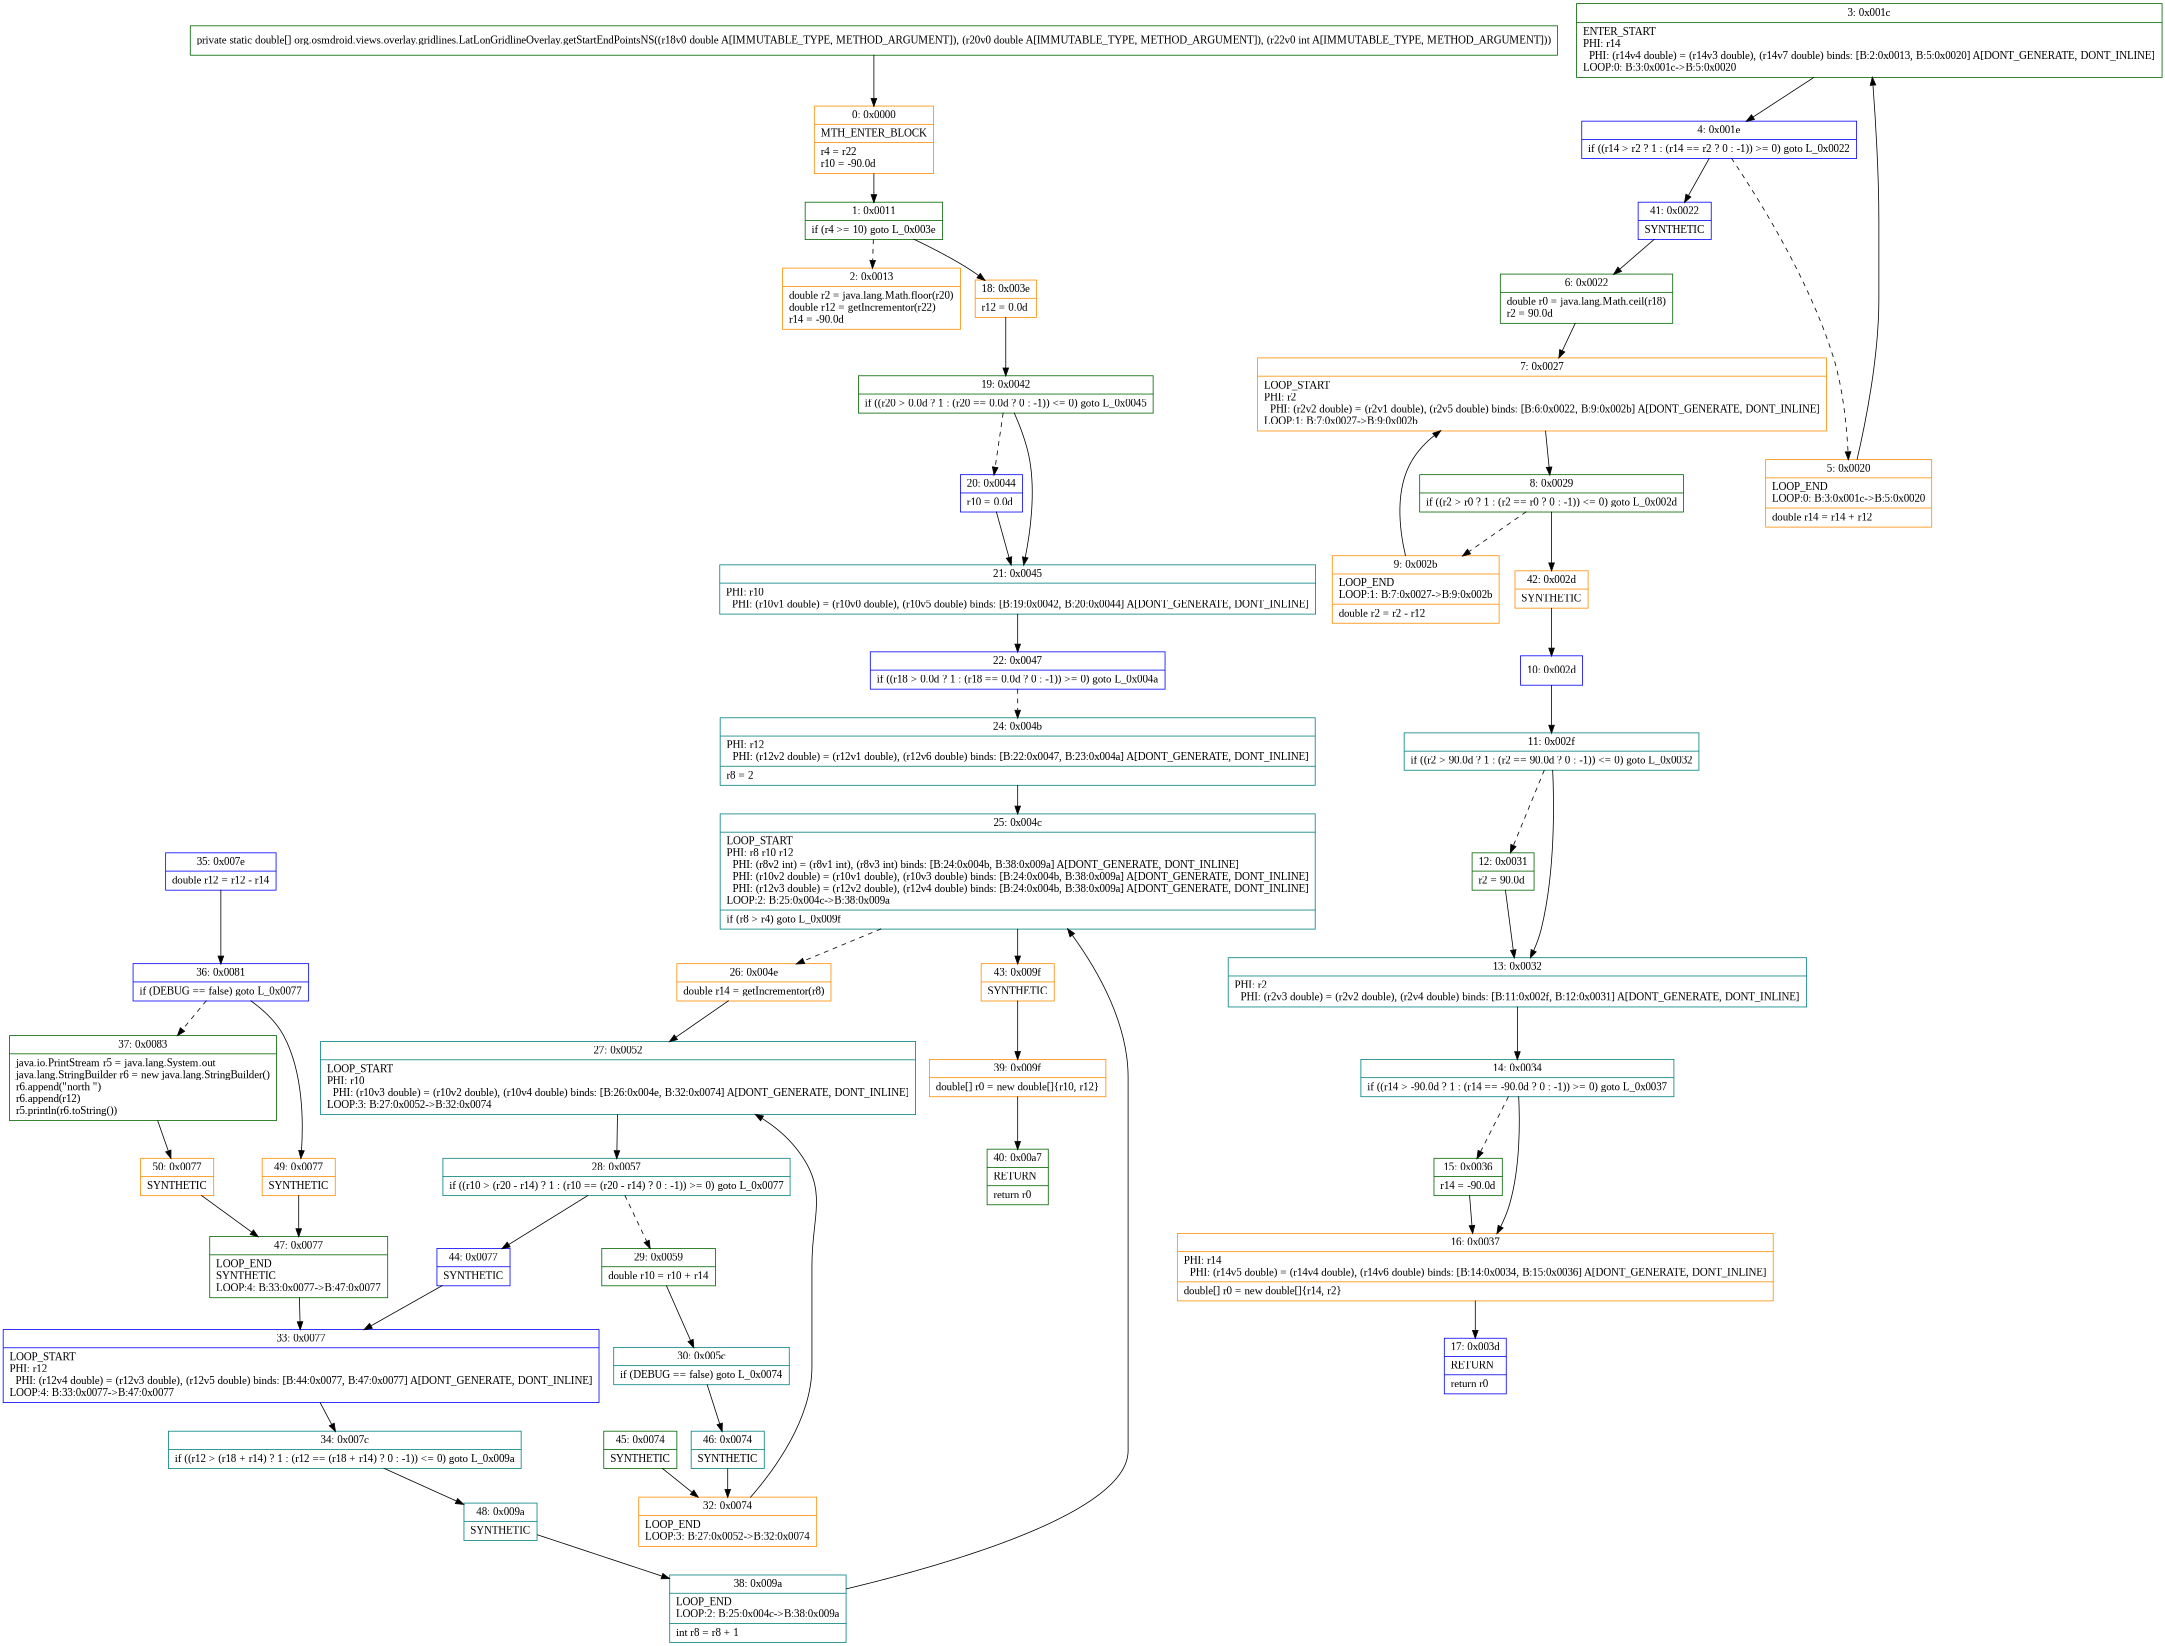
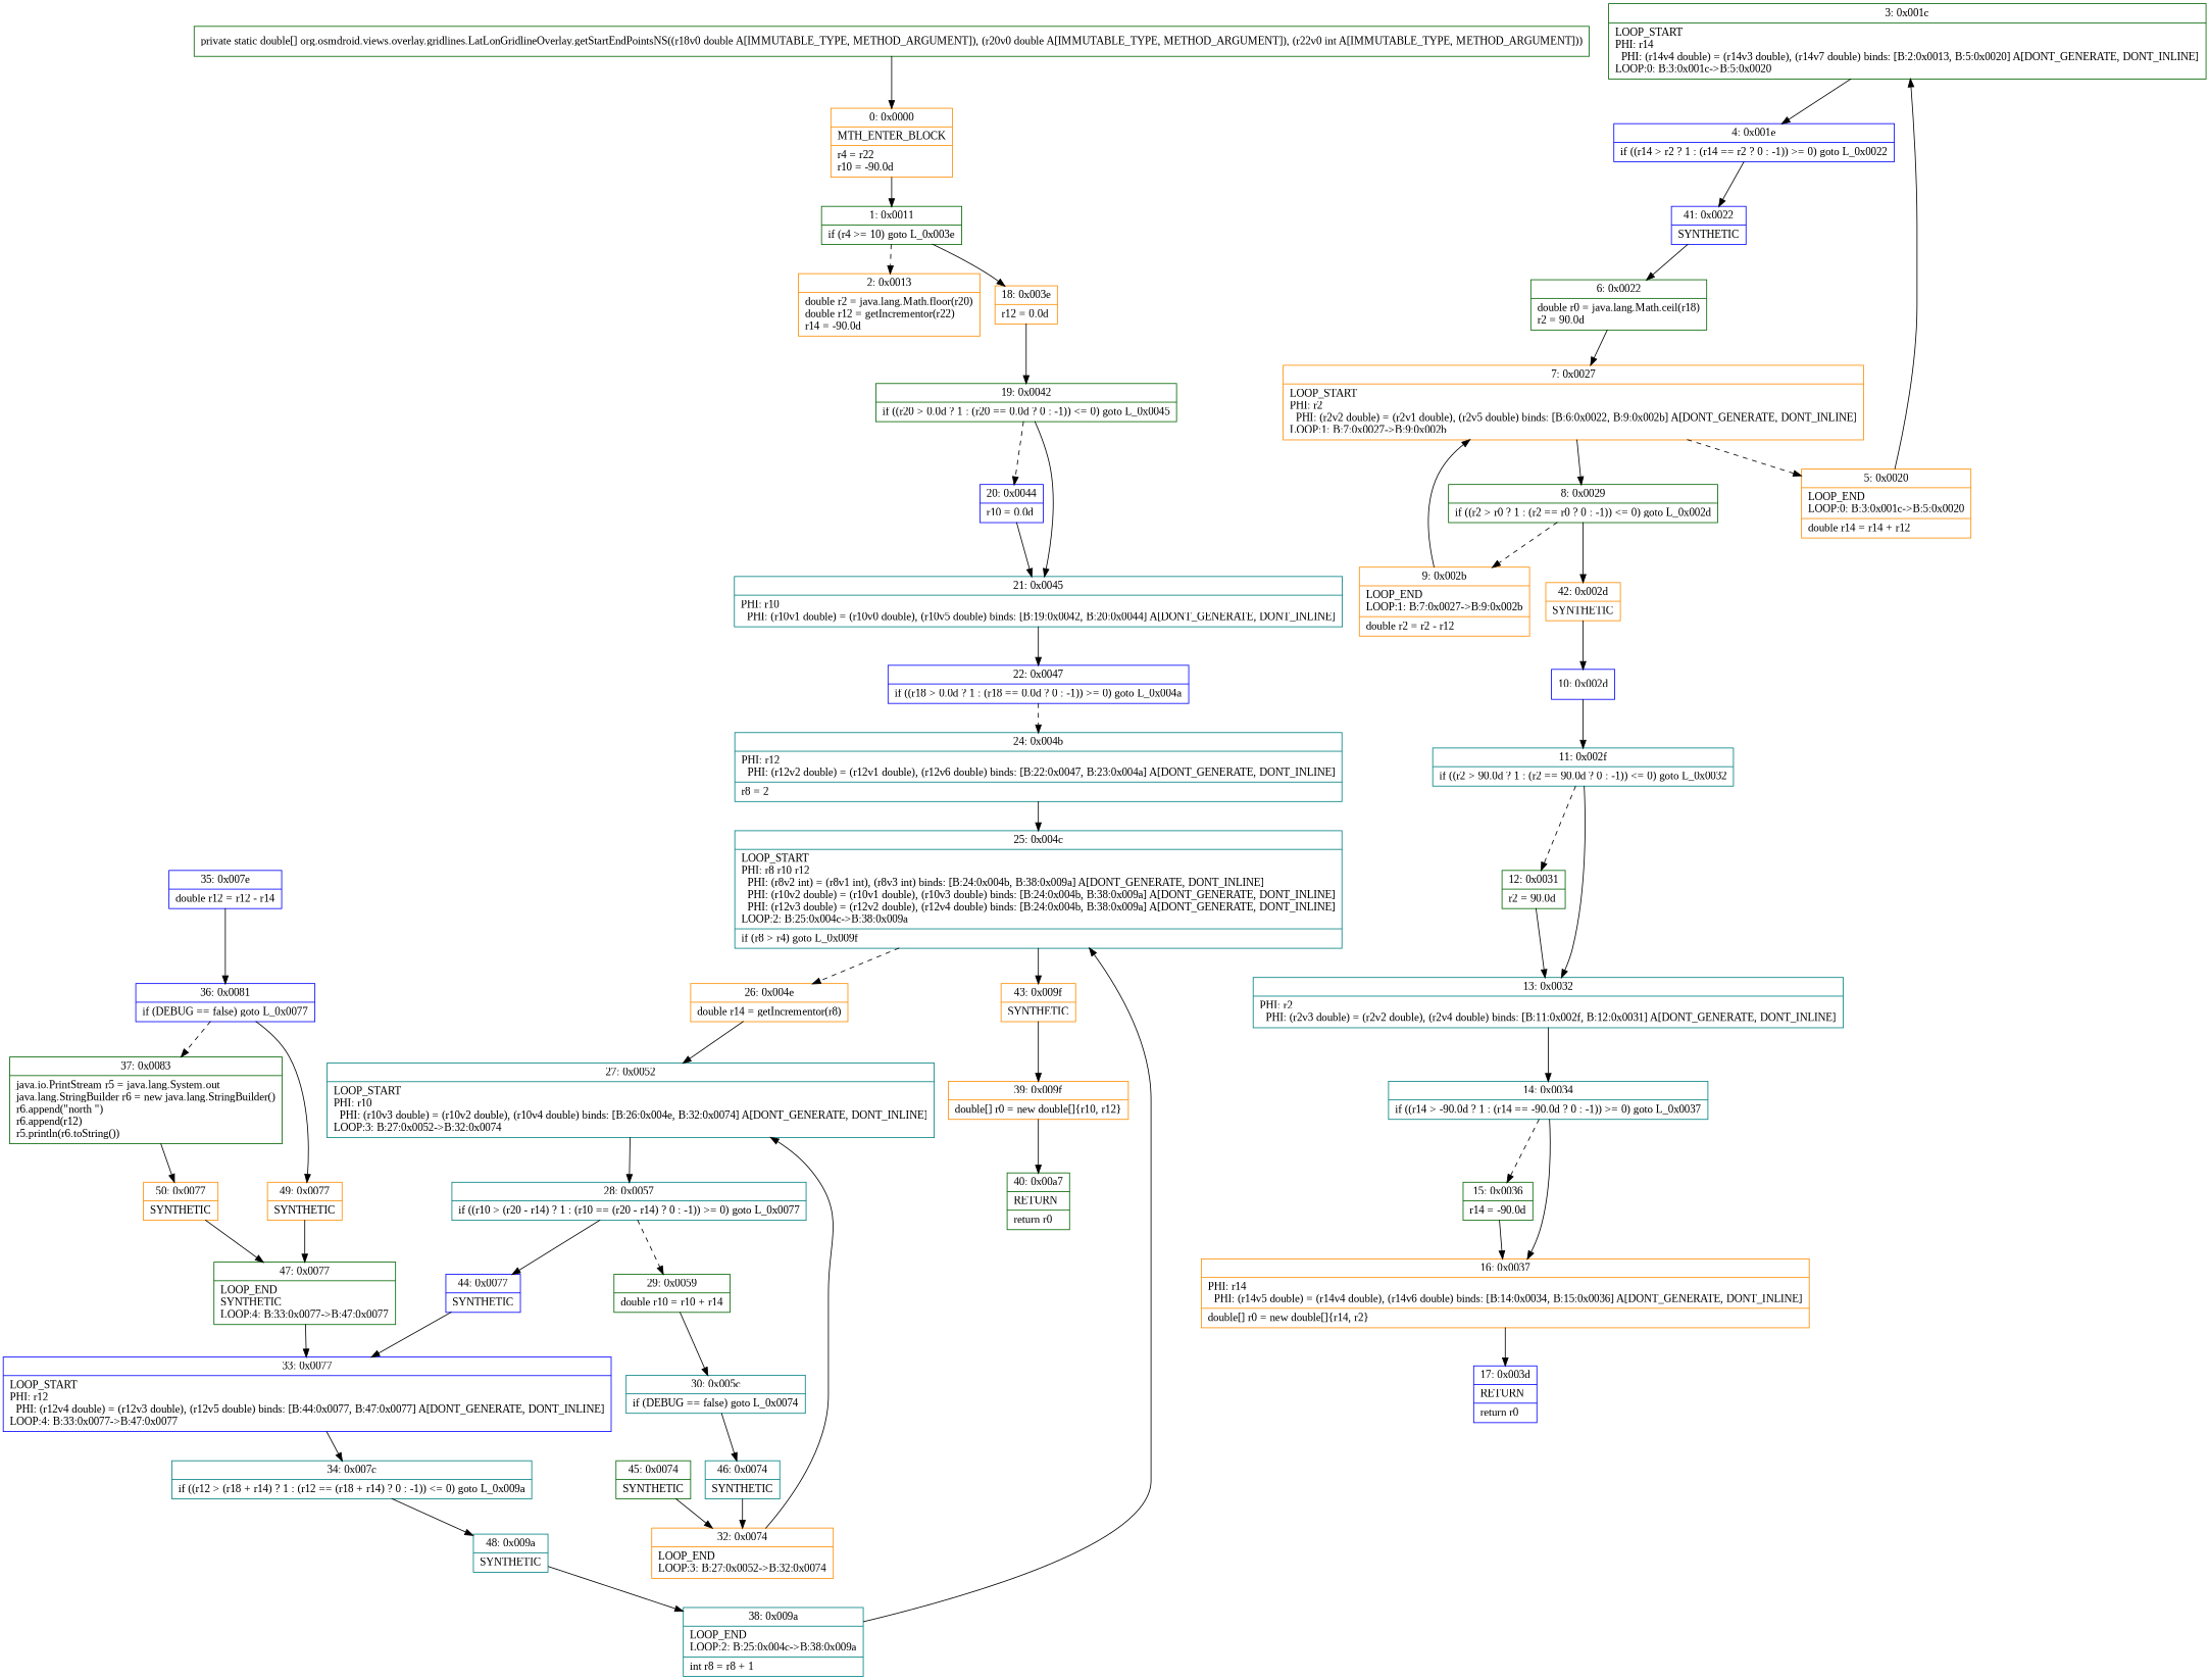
  digraph {
    fontname="Liberation Serif"
    node [color=darkorange fontname="Liberation Serif" shape=record]
    edge [fontname="Liberation Serif"]
    n1 [label="{0\:\ 0x0000|MTH_ENTER_BLOCK\l|r4 = r22\lr10 = \-90.0d\l}"]
    n2 [color=darkgreen label="{1\:\ 0x0011|if (r4 \>= 10) goto L_0x003e\l}"]
    n3 [label="{2\:\ 0x0013|double r2 = java.lang.Math.floor(r20)\ldouble r12 = getIncrementor(r22)\lr14 = \-90.0d\l}"]
    n4 [label="{18\:\ 0x003e|r12 = 0.0d\l}"]
    n5 [color=darkgreen label="{19\:\ 0x0042|if ((r20 \> 0.0d ? 1 : (r20 == 0.0d ? 0 : \-1)) \<= 0) goto L_0x0045\l}"]
-   n6 [color=darkgreen label="{3\:\ 0x001c|ENTER_START\lPHI: r14 \l  PHI: (r14v4 double) = (r14v3 double), (r14v7 double) binds: [B:2:0x0013, B:5:0x0020] A[DONT_GENERATE, DONT_INLINE]\lLOOP:0: B:3:0x001c\-\>B:5:0x0020\l}"]
+   n6 [color=darkgreen label="{3\:\ 0x001c|LOOP_START\lPHI: r14 \l  PHI: (r14v4 double) = (r14v3 double), (r14v7 double) binds: [B:2:0x0013, B:5:0x0020] A[DONT_GENERATE, DONT_INLINE]\lLOOP:0: B:3:0x001c\-\>B:5:0x0020\l}"]
    n7 [color=blue label="{4\:\ 0x001e|if ((r14 \> r2 ? 1 : (r14 == r2 ? 0 : \-1)) \>= 0) goto L_0x0022\l}"]
    n8 [label="{5\:\ 0x0020|LOOP_END\lLOOP:0: B:3:0x001c\-\>B:5:0x0020\l|double r14 = r14 + r12\l}"]
    n9 [color=blue label="{41\:\ 0x0022|SYNTHETIC\l}"]
    n10 [color=darkgreen label="{6\:\ 0x0022|double r0 = java.lang.Math.ceil(r18)\lr2 = 90.0d\l}"]
    n11 [label="{7\:\ 0x0027|LOOP_START\lPHI: r2 \l  PHI: (r2v2 double) = (r2v1 double), (r2v5 double) binds: [B:6:0x0022, B:9:0x002b] A[DONT_GENERATE, DONT_INLINE]\lLOOP:1: B:7:0x0027\-\>B:9:0x002b\l}"]
    n12 [color=darkgreen label="{8\:\ 0x0029|if ((r2 \> r0 ? 1 : (r2 == r0 ? 0 : \-1)) \<= 0) goto L_0x002d\l}"]
    n13 [label="{9\:\ 0x002b|LOOP_END\lLOOP:1: B:7:0x0027\-\>B:9:0x002b\l|double r2 = r2 \- r12\l}"]
    n14 [label="{42\:\ 0x002d|SYNTHETIC\l}"]
    n15 [color=blue label="{10\:\ 0x002d}"]
    n16 [color=teal label="{11\:\ 0x002f|if ((r2 \> 90.0d ? 1 : (r2 == 90.0d ? 0 : \-1)) \<= 0) goto L_0x0032\l}"]
    n17 [color=darkgreen label="{12\:\ 0x0031|r2 = 90.0d\l}"]
    n18 [color=teal label="{13\:\ 0x0032|PHI: r2 \l  PHI: (r2v3 double) = (r2v2 double), (r2v4 double) binds: [B:11:0x002f, B:12:0x0031] A[DONT_GENERATE, DONT_INLINE]\l}"]
    n19 [color=teal label="{14\:\ 0x0034|if ((r14 \> \-90.0d ? 1 : (r14 == \-90.0d ? 0 : \-1)) \>= 0) goto L_0x0037\l}"]
    n20 [color=darkgreen label="{15\:\ 0x0036|r14 = \-90.0d\l}"]
    n21 [label="{16\:\ 0x0037|PHI: r14 \l  PHI: (r14v5 double) = (r14v4 double), (r14v6 double) binds: [B:14:0x0034, B:15:0x0036] A[DONT_GENERATE, DONT_INLINE]\l|double[] r0 = new double[]\{r14, r2\}\l}"]
    n22 [color=blue label="{17\:\ 0x003d|RETURN\l|return r0\l}"]
    n23 [color=blue label="{20\:\ 0x0044|r10 = 0.0d\l}"]
    n24 [color=teal label="{21\:\ 0x0045|PHI: r10 \l  PHI: (r10v1 double) = (r10v0 double), (r10v5 double) binds: [B:19:0x0042, B:20:0x0044] A[DONT_GENERATE, DONT_INLINE]\l}"]
    n25 [color=blue label="{22\:\ 0x0047|if ((r18 \> 0.0d ? 1 : (r18 == 0.0d ? 0 : \-1)) \>= 0) goto L_0x004a\l}"]
    n26 [color=teal label="{24\:\ 0x004b|PHI: r12 \l  PHI: (r12v2 double) = (r12v1 double), (r12v6 double) binds: [B:22:0x0047, B:23:0x004a] A[DONT_GENERATE, DONT_INLINE]\l|r8 = 2\l}"]
    n27 [color=teal label="{25\:\ 0x004c|LOOP_START\lPHI: r8 r10 r12 \l  PHI: (r8v2 int) = (r8v1 int), (r8v3 int) binds: [B:24:0x004b, B:38:0x009a] A[DONT_GENERATE, DONT_INLINE]\l  PHI: (r10v2 double) = (r10v1 double), (r10v3 double) binds: [B:24:0x004b, B:38:0x009a] A[DONT_GENERATE, DONT_INLINE]\l  PHI: (r12v3 double) = (r12v2 double), (r12v4 double) binds: [B:24:0x004b, B:38:0x009a] A[DONT_GENERATE, DONT_INLINE]\lLOOP:2: B:25:0x004c\-\>B:38:0x009a\l|if (r8 \> r4) goto L_0x009f\l}"]
    n28 [label="{26\:\ 0x004e|double r14 = getIncrementor(r8)\l}"]
    n29 [label="{43\:\ 0x009f|SYNTHETIC\l}"]
    n30 [color=teal label="{27\:\ 0x0052|LOOP_START\lPHI: r10 \l  PHI: (r10v3 double) = (r10v2 double), (r10v4 double) binds: [B:26:0x004e, B:32:0x0074] A[DONT_GENERATE, DONT_INLINE]\lLOOP:3: B:27:0x0052\-\>B:32:0x0074\l}"]
    n31 [label="{39\:\ 0x009f|double[] r0 = new double[]\{r10, r12\}\l}"]
    n32 [color=teal label="{28\:\ 0x0057|if ((r10 \> (r20 \- r14) ? 1 : (r10 == (r20 \- r14) ? 0 : \-1)) \>= 0) goto L_0x0077\l}"]
    n33 [color=darkgreen label="{29\:\ 0x0059|double r10 = r10 + r14\l}"]
    n34 [color=blue label="{44\:\ 0x0077|SYNTHETIC\l}"]
    n35 [color=teal label="{30\:\ 0x005c|if (DEBUG == false) goto L_0x0074\l}"]
    n36 [color=blue label="{33\:\ 0x0077|LOOP_START\lPHI: r12 \l  PHI: (r12v4 double) = (r12v3 double), (r12v5 double) binds: [B:44:0x0077, B:47:0x0077] A[DONT_GENERATE, DONT_INLINE]\lLOOP:4: B:33:0x0077\-\>B:47:0x0077\l}"]
    n37 [color=teal label="{46\:\ 0x0074|SYNTHETIC\l}"]
    n38 [label="{32\:\ 0x0074|LOOP_END\lLOOP:3: B:27:0x0052\-\>B:32:0x0074\l}"]
    n39 [color=darkgreen label="{45\:\ 0x0074|SYNTHETIC\l}"]
    n40 [color=teal label="{34\:\ 0x007c|if ((r12 \> (r18 + r14) ? 1 : (r12 == (r18 + r14) ? 0 : \-1)) \<= 0) goto L_0x009a\l}"]
    n41 [color=teal label="{48\:\ 0x009a|SYNTHETIC\l}"]
    n42 [color=blue label="{35\:\ 0x007e|double r12 = r12 \- r14\l}"]
    n43 [color=blue label="{36\:\ 0x0081|if (DEBUG == false) goto L_0x0077\l}"]
    n44 [color=teal label="{38\:\ 0x009a|LOOP_END\lLOOP:2: B:25:0x004c\-\>B:38:0x009a\l|int r8 = r8 + 1\l}"]
    n45 [color=darkgreen label="{37\:\ 0x0083|java.io.PrintStream r5 = java.lang.System.out\ljava.lang.StringBuilder r6 = new java.lang.StringBuilder()\lr6.append(\"north \")\lr6.append(r12)\lr5.println(r6.toString())\l}"]
    n46 [label="{49\:\ 0x0077|SYNTHETIC\l}"]
    n47 [label="{50\:\ 0x0077|SYNTHETIC\l}"]
    n48 [color=darkgreen label="{47\:\ 0x0077|LOOP_END\lSYNTHETIC\lLOOP:4: B:33:0x0077\-\>B:47:0x0077\l}"]
    n49 [color=darkgreen label="{40\:\ 0x00a7|RETURN\l|return r0\l}"]
    n50 [color=darkgreen label="{private static double[] org.osmdroid.views.overlay.gridlines.LatLonGridlineOverlay.getStartEndPointsNS((r18v0 double A[IMMUTABLE_TYPE, METHOD_ARGUMENT]), (r20v0 double A[IMMUTABLE_TYPE, METHOD_ARGUMENT]), (r22v0 int A[IMMUTABLE_TYPE, METHOD_ARGUMENT])) }"]
    n1 -> n2
    n2 -> n3 [style=dashed]
    n2 -> n4
    n4 -> n5
    n5 -> n23 [style=dashed]
    n5 -> n24
    n6 -> n7
-   n7 -> n8 [style=dashed]
+   n11 -> n8 [style=dashed]
    n7 -> n9
    n8 -> n6
    n9 -> n10
    n10 -> n11
    n11 -> n12
    n12 -> n13 [style=dashed]
    n12 -> n14
    n13 -> n11
    n14 -> n15
    n15 -> n16
    n16 -> n17 [style=dashed]
    n16 -> n18
    n17 -> n18
    n18 -> n19
    n19 -> n20 [style=dashed]
    n19 -> n21
    n20 -> n21
    n21 -> n22
    n23 -> n24
    n24 -> n25
    n25 -> n26 [style=dashed]
    n26 -> n27
    n27 -> n28 [style=dashed]
    n27 -> n29
    n28 -> n30
    n29 -> n31
    n30 -> n32
    n31 -> n49
    n32 -> n33 [style=dashed]
    n32 -> n34
    n33 -> n35
    n34 -> n36
    n35 -> n37
    n36 -> n40
    n37 -> n38
    n38 -> n30
    n39 -> n38
    n40 -> n41
    n41 -> n44
    n42 -> n43
    n43 -> n45 [style=dashed]
    n43 -> n46
    n44 -> n27
    n45 -> n47
    n46 -> n48
    n47 -> n48
    n48 -> n36
    n50 -> n1
  }
